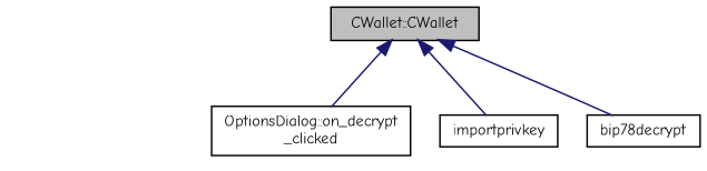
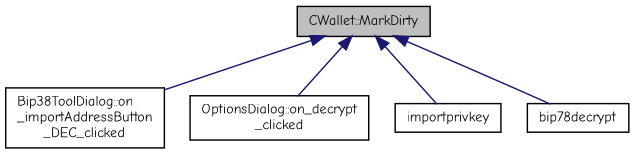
  digraph {
    fontname="Comic Neue"
    rankdir=TB
    node [color=black fillcolor=white fontname="Comic Neue" fontsize=10 shape=record style=filled]
    edge [color=midnightblue dir=back fontname="Comic Neue" fontsize=10 labelfontname=Helvetica labelfontsize=10 style=solid]
-   n1 [fillcolor=grey75 fontcolor=black height=0.2 label="CWallet::CWallet" width=0.4]
+   n1 [fillcolor=grey75 fontcolor=black height=0.2 label="CWallet::MarkDirty" width=0.4]
+   n2 [height=0.2 label="Bip38ToolDialog::on\l_importAddressButton\l_DEC_clicked" width=0.4]
    n3 [height=0.2 label="OptionsDialog::on_decrypt\l_clicked" width=0.4]
    n4 [height=0.2 label=importprivkey width=0.4]
    n5 [height=0.2 label=bip78decrypt width=0.4]
+   n1 -> n2
    n1 -> n3
    n1 -> n4
    n1 -> n5
  }
